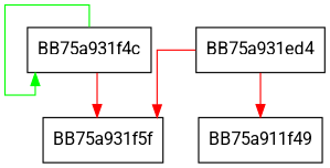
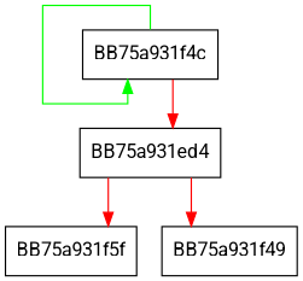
  digraph {
    fontname=Roboto
    splines=ortho
    node [fontname=Roboto shape=box]
    edge [color=red fontname=Roboto]
    BB75a931ed4
    BB75a931f5f
-   BB75a931f49 [label=BB75a911f49]
+   BB75a931f49
    BB75a931f4c
    BB75a931ed4 -> BB75a931f5f
    BB75a931ed4 -> BB75a931f49
-   BB75a931f4c -> BB75a931f5f
+   BB75a931f4c -> BB75a931ed4
    BB75a931f4c -> BB75a931f4c [color=green]
  }
